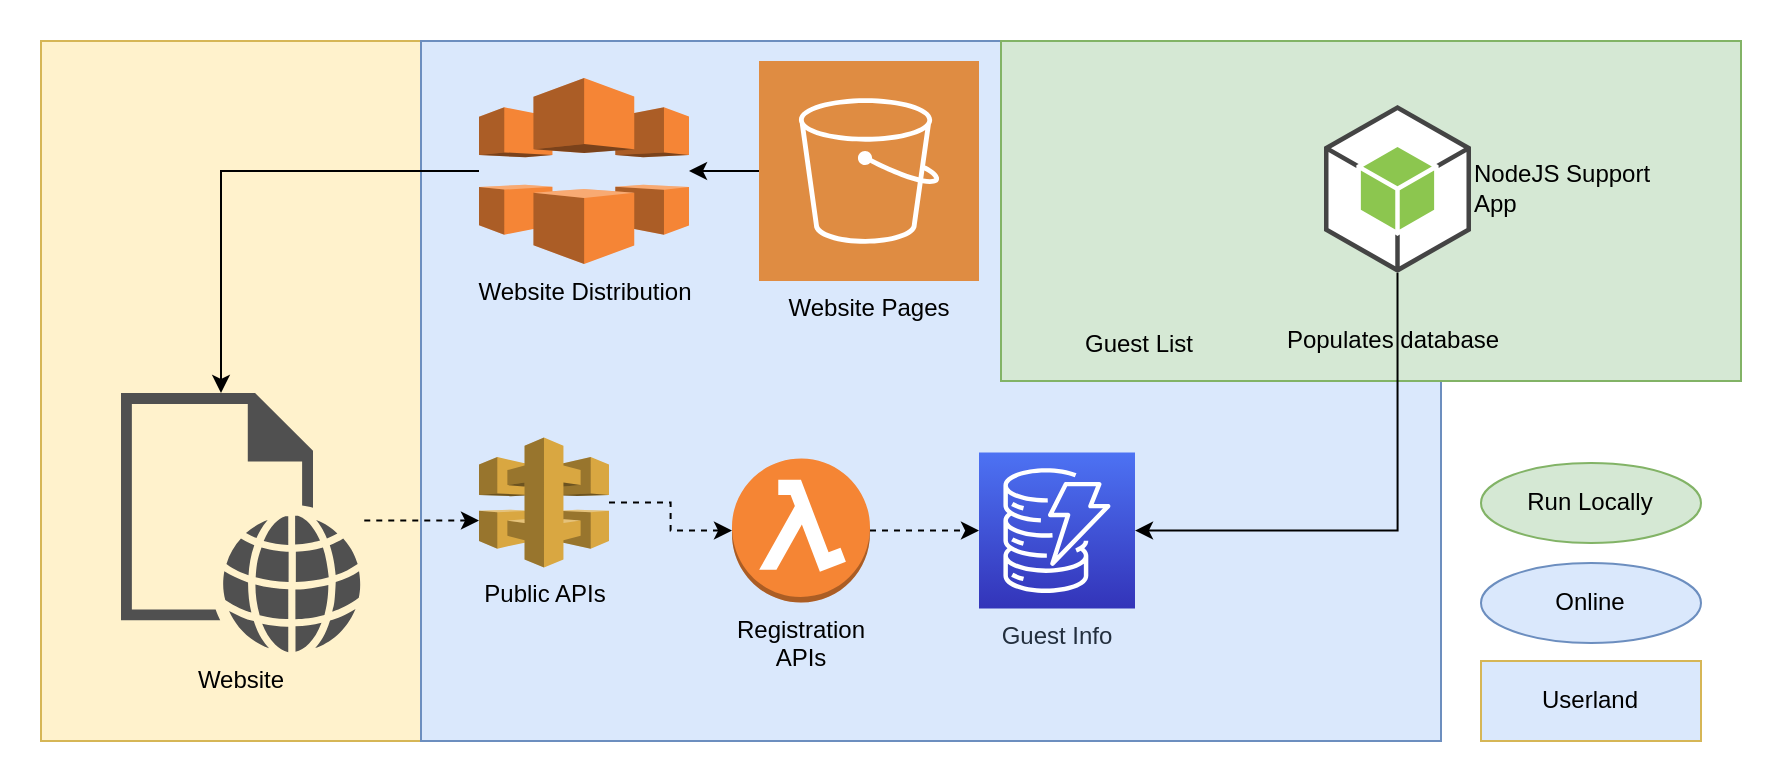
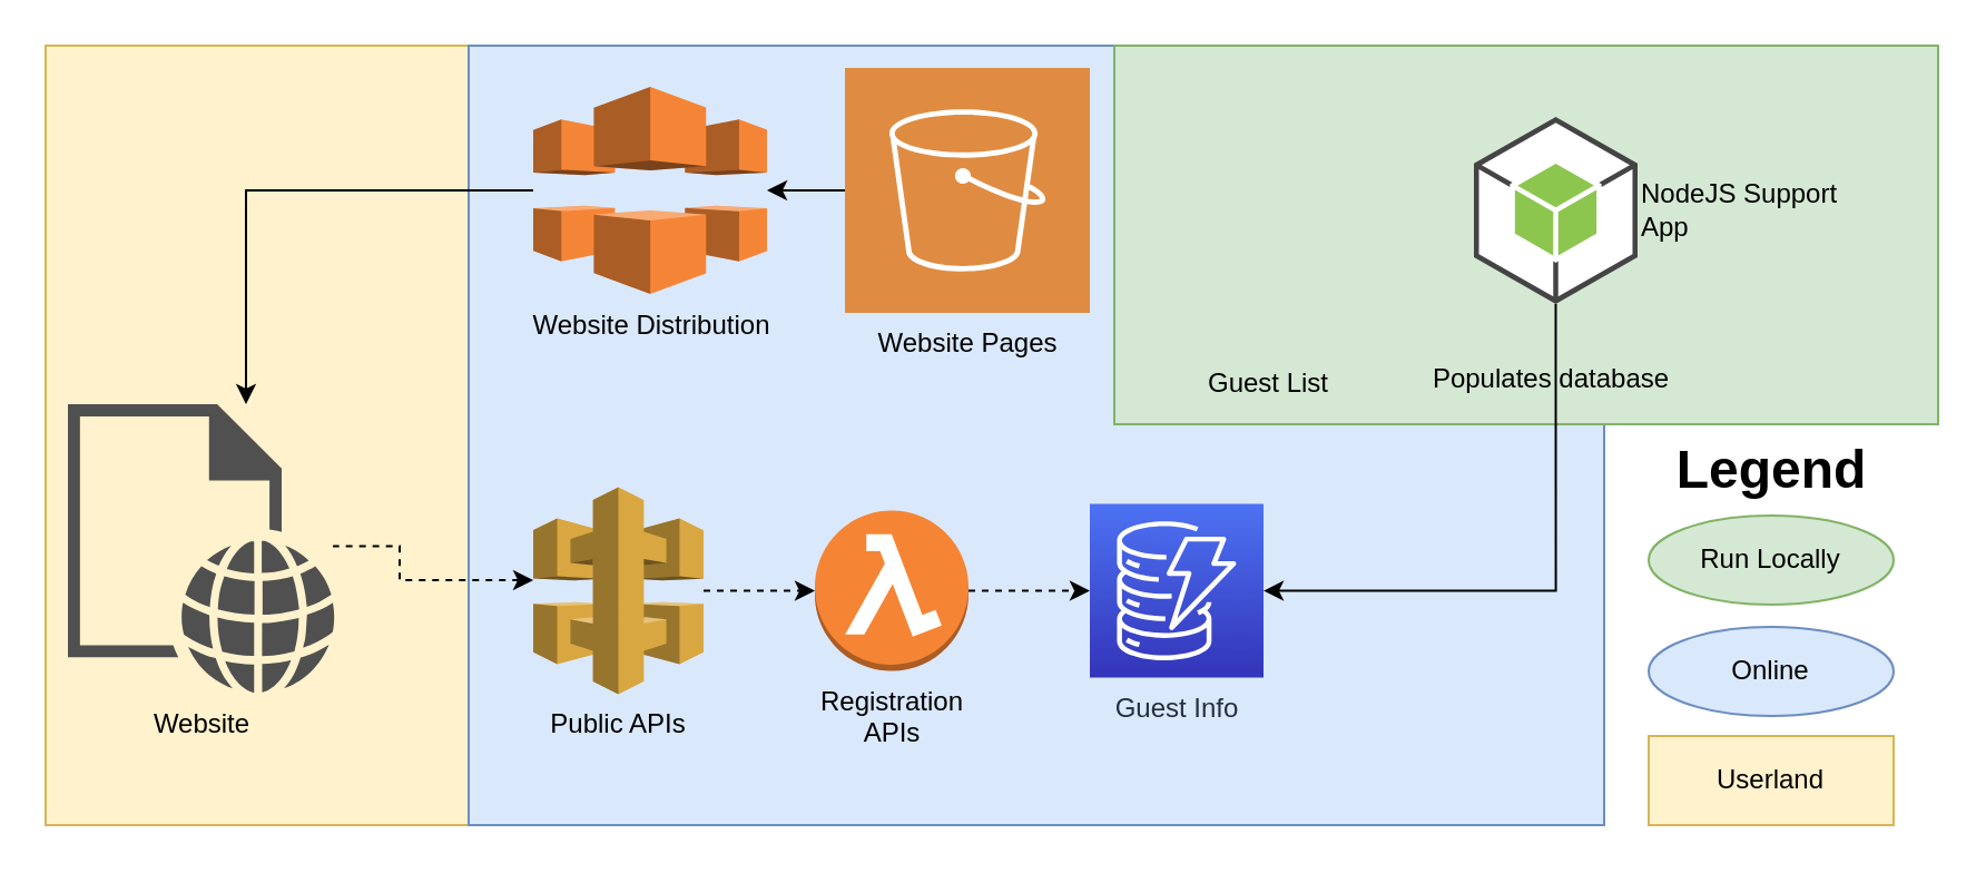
  <mxCell id="0" />
  <mxCell id="1" parent="0" />
  <mxCell id="2" value="" style="rounded=0;whiteSpace=wrap;html=1;labelBackgroundColor=none;fontSize=12;fillColor=#fff2cc;strokeColor=#d6b656;" vertex="1" parent="1"><mxGeometry width="190" height="350" as="geometry" x="20" y="20" /></mxCell>
  <mxCell id="3" value="" style="rounded=0;whiteSpace=wrap;html=1;fillColor=#dae8fc;strokeColor=#6c8ebf;" vertex="1" parent="1"><mxGeometry x="210" width="510" height="350" as="geometry" y="20" /></mxCell>
  <mxCell id="4" value="" style="rounded=0;whiteSpace=wrap;html=1;fillColor=#d5e8d4;strokeColor=#82b366;" vertex="1" parent="1"><mxGeometry x="500" width="370" height="170" as="geometry" y="20" /></mxCell>
  <mxCell id="5" style="edgeStyle=orthogonalEdgeStyle;rounded=0;orthogonalLoop=1;jettySize=auto;html=1;" parent="1" source="6" target="14" edge="1"><mxGeometry relative="1" as="geometry"><Array as="points"><mxPoint x="110" y="85" /></Array></mxGeometry></mxCell>
  <mxCell id="6" value="Website Distribution" style="outlineConnect=0;dashed=0;verticalLabelPosition=bottom;verticalAlign=top;align=center;html=1;shape=mxgraph.aws3.cloudfront;fillColor=#F58536;gradientColor=none;" parent="1" vertex="1"><mxGeometry x="239" y="38.5" width="105" height="93" as="geometry" /></mxCell>
  <mxCell id="7" style="edgeStyle=orthogonalEdgeStyle;rounded=0;orthogonalLoop=1;jettySize=auto;html=1;" parent="1" source="8" target="6" edge="1"><mxGeometry relative="1" as="geometry" /></mxCell>
  <mxCell id="8" value="Website Pages" style="sketch=0;pointerEvents=1;shadow=0;dashed=0;html=1;strokeColor=none;fillColor=#DF8C42;labelPosition=center;verticalLabelPosition=bottom;verticalAlign=top;align=center;outlineConnect=0;shape=mxgraph.veeam2.aws_s3;" parent="1" vertex="1"><mxGeometry x="379" y="30" width="110" height="110" as="geometry" /></mxCell>
  <mxCell id="9" style="edgeStyle=orthogonalEdgeStyle;rounded=0;orthogonalLoop=1;jettySize=auto;html=1;startArrow=classic;startFill=1;endArrow=none;endFill=0;dashed=1;entryX=0.992;entryY=0.492;entryDx=0;entryDy=0;entryPerimeter=0;" parent="1" source="11" target="14" edge="1"><mxGeometry relative="1" as="geometry"><Array as="points"><mxPoint x="179" y="260" /></Array></mxGeometry></mxCell>
  <mxCell id="10" style="edgeStyle=orthogonalEdgeStyle;rounded=0;orthogonalLoop=1;jettySize=auto;html=1;entryX=0;entryY=0.5;entryDx=0;entryDy=0;entryPerimeter=0;startArrow=none;startFill=0;endArrow=classic;endFill=1;dashed=1;" parent="1" source="11" target="13" edge="1"><mxGeometry relative="1" as="geometry" /></mxCell>
- <mxCell id="11" value="Public APIs" style="outlineConnect=0;dashed=0;verticalLabelPosition=bottom;verticalAlign=top;align=center;html=1;shape=mxgraph.aws3.api_gateway;fillColor=#D9A741;gradientColor=none;" parent="1" vertex="1"><mxGeometry x="239" y="218.3" width="65" height="65" as="geometry" /></mxCell>
+ <mxCell id="11" value="Public APIs" style="outlineConnect=0;dashed=0;verticalLabelPosition=bottom;verticalAlign=top;align=center;html=1;shape=mxgraph.aws3.api_gateway;fillColor=#D9A741;gradientColor=none;" parent="1" vertex="1"><mxGeometry x="239" y="218.3" width="76.5" height="93" as="geometry" /></mxCell>
  <mxCell id="12" style="edgeStyle=orthogonalEdgeStyle;rounded=0;orthogonalLoop=1;jettySize=auto;html=1;entryX=0;entryY=0.5;entryDx=0;entryDy=0;entryPerimeter=0;startArrow=none;startFill=0;endArrow=classic;endFill=1;dashed=1;" parent="1" source="13" target="15" edge="1"><mxGeometry relative="1" as="geometry" /></mxCell>
  <mxCell id="13" value="Registration&lt;br&gt;APIs" style="outlineConnect=0;dashed=0;verticalLabelPosition=bottom;verticalAlign=top;align=center;html=1;shape=mxgraph.aws3.lambda_function;fillColor=#F58534;gradientColor=none;" parent="1" vertex="1"><mxGeometry x="365.5" y="228.8" width="69" height="72" as="geometry" /></mxCell>
- <mxCell id="14" value="Website" style="sketch=0;pointerEvents=1;shadow=0;dashed=0;html=1;strokeColor=none;fillColor=#505050;labelPosition=center;verticalLabelPosition=bottom;verticalAlign=top;outlineConnect=0;align=center;shape=mxgraph.office.concepts.web_page;" parent="1" vertex="1"><mxGeometry x="60" y="196" width="120" height="129.6" as="geometry" /></mxCell>
+ <mxCell id="14" value="Website" style="sketch=0;pointerEvents=1;shadow=0;dashed=0;html=1;strokeColor=none;fillColor=#505050;labelPosition=center;verticalLabelPosition=bottom;verticalAlign=top;outlineConnect=0;align=center;shape=mxgraph.office.concepts.web_page;" parent="1" vertex="1"><mxGeometry x="30" y="181" width="120" height="129.6" as="geometry" /></mxCell>
  <mxCell id="15" value="Guest Info" style="sketch=0;points=[[0,0,0],[0.25,0,0],[0.5,0,0],[0.75,0,0],[1,0,0],[0,1,0],[0.25,1,0],[0.5,1,0],[0.75,1,0],[1,1,0],[0,0.25,0],[0,0.5,0],[0,0.75,0],[1,0.25,0],[1,0.5,0],[1,0.75,0]];outlineConnect=0;fontColor=#232F3E;gradientColor=#4D72F3;gradientDirection=north;fillColor=#3334B9;strokeColor=#ffffff;dashed=0;verticalLabelPosition=bottom;verticalAlign=top;align=center;html=1;fontSize=12;fontStyle=0;aspect=fixed;shape=mxgraph.aws4.resourceIcon;resIcon=mxgraph.aws4.dynamodb;" parent="1" vertex="1"><mxGeometry x="489" y="225.8" width="78" height="78" as="geometry" /></mxCell>
  <mxCell id="16" value="Guest List" style="shape=image;html=1;verticalAlign=top;verticalLabelPosition=bottom;labelBackgroundColor=none;imageAspect=0;aspect=fixed;image=https://cdn1.iconfinder.com/data/icons/bootstrap-vol-3/16/filetype-csv-128.png" vertex="1" parent="1"><mxGeometry x="505" y="30" width="128" height="128" as="geometry" /></mxCell>
  <mxCell id="17" style="edgeStyle=orthogonalEdgeStyle;rounded=0;orthogonalLoop=1;jettySize=auto;html=1;entryX=1;entryY=0.5;entryDx=0;entryDy=0;entryPerimeter=0;exitX=0.5;exitY=1;exitDx=0;exitDy=0;exitPerimeter=0;" edge="1" parent="1" source="19" target="15"><mxGeometry relative="1" as="geometry" /></mxCell>
  <mxCell id="18" value="Populates database" style="edgeLabel;html=1;align=center;verticalAlign=middle;resizable=0;points=[];fontSize=12;labelBackgroundColor=none;" vertex="1" connectable="0" parent="17"><mxGeometry x="-0.679" relative="1" as="geometry"><mxPoint x="-3" y="-8" as="offset" /></mxGeometry></mxCell>
  <mxCell id="19" value="NodeJS Support&lt;br&gt;&lt;div&gt;&lt;span&gt;App&lt;/span&gt;&lt;/div&gt;" style="outlineConnect=0;dashed=0;verticalLabelPosition=middle;verticalAlign=middle;align=left;html=1;shape=mxgraph.aws3.android;fillColor=#8CC64F;gradientColor=none;labelPosition=right;" vertex="1" parent="1"><mxGeometry x="661.5" y="52" width="73.5" height="84" as="geometry" /></mxCell>
  <mxCell id="20" value="Run Locally" style="ellipse;whiteSpace=wrap;html=1;fillColor=#d5e8d4;strokeColor=#82b366;" vertex="1" parent="1"><mxGeometry x="740" y="231" width="110" height="40" as="geometry" /></mxCell>
  <mxCell id="21" value="Online" style="ellipse;whiteSpace=wrap;html=1;fillColor=#dae8fc;strokeColor=#6c8ebf;" vertex="1" parent="1"><mxGeometry x="740" y="281" width="110" height="40" as="geometry" /></mxCell>
- <mxCell id="23" value="Userland" style="rounded=0;whiteSpace=wrap;html=1;fillColor=#dae8fc;strokeColor=#d6b656;" vertex="1" parent="1"><mxGeometry x="740" y="330" width="110" height="40" as="geometry" /></mxCell>
+ <mxCell id="22" value="&lt;b style=&quot;font-size: 24px;&quot;&gt;Legend&lt;/b&gt;" style="text;html=1;align=center;verticalAlign=middle;resizable=0;points=[];autosize=1;strokeColor=none;fillColor=none;fontSize=24;" vertex="1" parent="1"><mxGeometry x="745" y="196" width="100" height="30" as="geometry" /></mxCell>
+ <mxCell id="23" value="Userland" style="rounded=0;whiteSpace=wrap;html=1;fillColor=#fff2cc;strokeColor=#d6b656;" vertex="1" parent="1"><mxGeometry x="740" y="330" width="110" height="40" as="geometry" /></mxCell>
